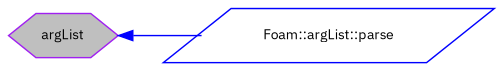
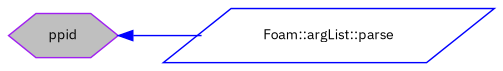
  digraph {
    rankdir=LR
    fontname="IBM Plex Sans"
    node [fontname="IBM Plex Sans" fontsize=10]
-   n1 [color=purple fillcolor=grey75 fontcolor=black height=0.2 label=argList shape=hexagon style=filled width=0.4]
+   n1 [color=purple fillcolor=grey75 fontcolor=black height=0.2 label=ppid shape=hexagon style=filled width=0.4]
    n2 [color=blue height=0.2 label="Foam::argList::parse" shape=parallelogram width=0.4]
    n1 -> n2 [color=blue dir=back fontname="IBM Plex Sans" fontsize=10 labelfontname=Helvetica labelfontsize=10 style=solid]
  }
